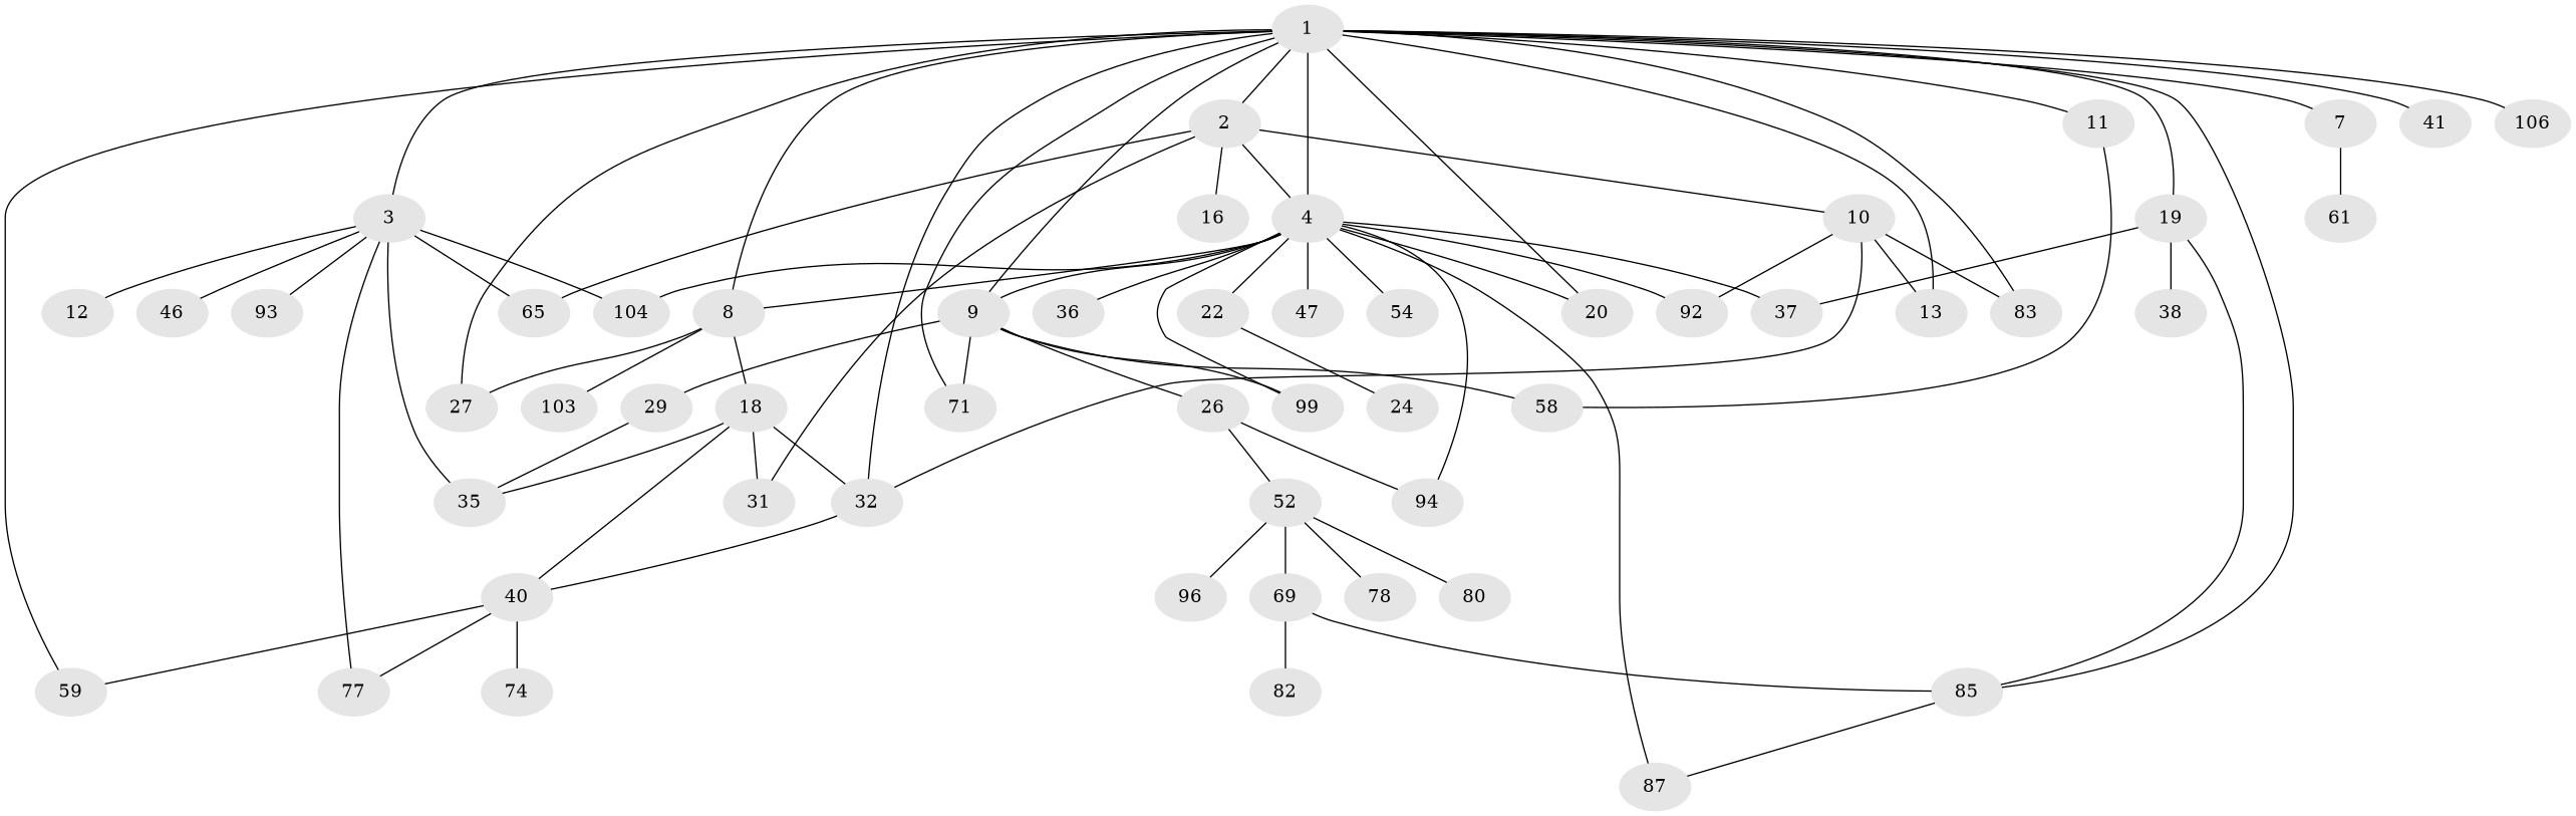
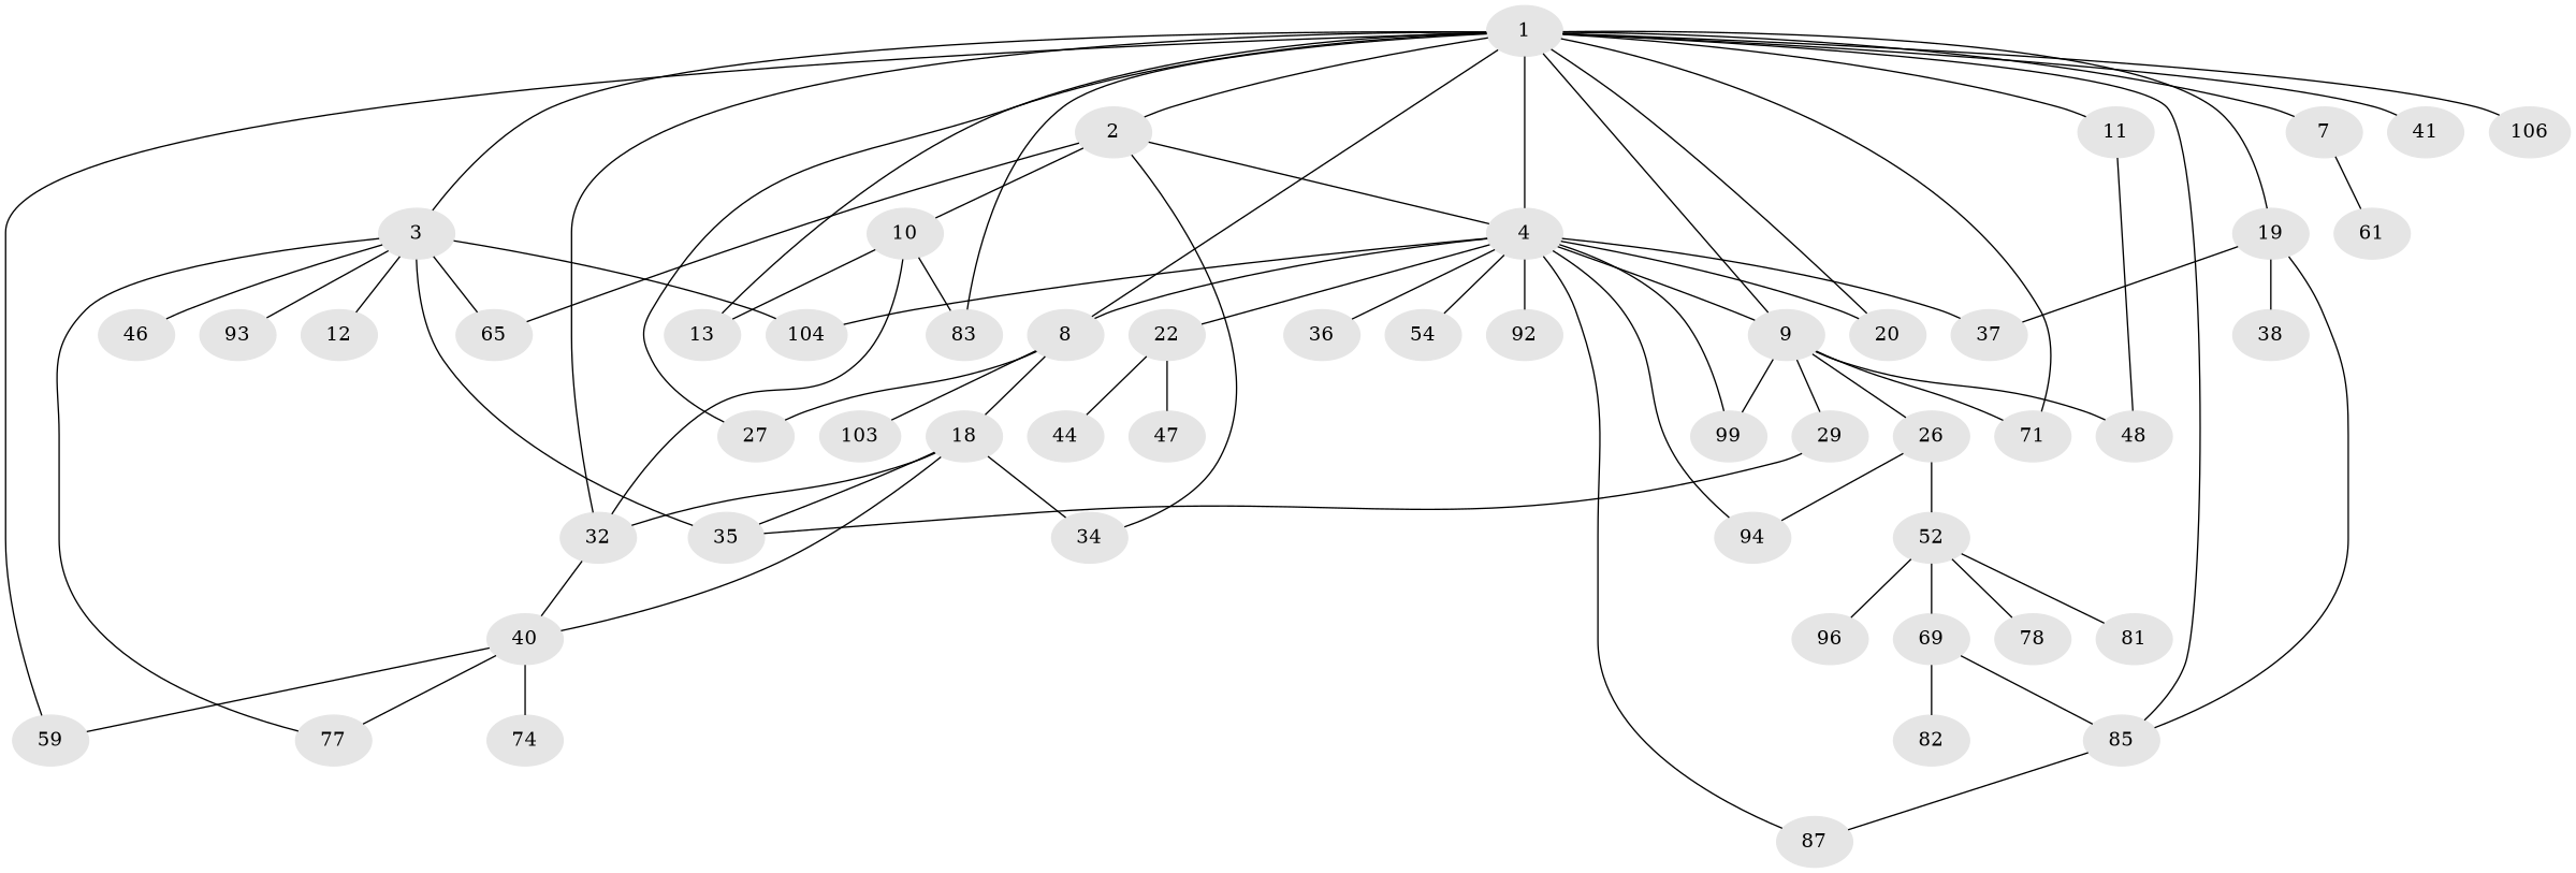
  graph {
    node [color=gray90 style=filled]
    1 [super="+6"]
    2
    3 [super="+45+34+21+25"]
    4 [super="+5+33+28"]
    7 [super="+86"]
    8 [super="+15"]
    9 [super="+30+72"]
    11
    13 [super="+51"]
    19 [super="+49"]
    20 [super="+55"]
    27 [super="+64"]
    32 [super="+67"]
    41
    59
    71
    83
    85
    106
    10 [super="+44+81"]
-   16
-   31
+   31 [label=34]
    65
    12
    46 [super="+100"]
    77
    93
    104 [super="+109"]
    35 [super="+73"]
    22
    36
    37 [super="+90+56+63"]
    47 [super="+57"]
    54 [super="+62"]
    87
    92
    94
    99
    n39 [label=61]
    18 [super="+39"]
    103
    29 [super="+43"]
    26 [super="+50"]
-   48 [label=58]
+   48
    38 [super="+88"]
    40 [super="+75+105+107+95"]
-   24
+   24 [label=44]
    52 [super="+53"]
    74
    69 [super="+84"]
    78
-   80
+   80 [label=81]
    96
    82
    1 -- 2
    1 -- 3 [weight=2]
    1 -- 4
    1 -- 7
    1 -- 8
    1 -- 9
    1 -- 11
    1 -- 13
    1 -- 19
    1 -- 20
    1 -- 27
    1 -- 32
    1 -- 41
    1 -- 59
    1 -- 71
    1 -- 83
    1 -- 85
    1 -- 106
    2 -- 4
    2 -- 10
-   2 -- 16
    2 -- 31
    2 -- 65
    3 -- 65
    3 -- 12
    3 -- 46
    3 -- 77
    3 -- 93
    3 -- 104
    3 -- 35 [weight=2]
    4 -- 8
    4 -- 9
    4 -- 20
    4 -- 104
    4 -- 22
    4 -- 36
    4 -- 37
-   4 -- 47
+   22 -- 47
    4 -- 54
    4 -- 87
    4 -- 92
    4 -- 94
    4 -- 99
    7 -- n39
    8 -- 27
    8 -- 18
    8 -- 103
    9 -- 71
    9 -- 99
    9 -- 29
    9 -- 26
    9 -- 48
    11 -- 48
    19 -- 85
    19 -- 37
    19 -- 38
    32 -- 40
    85 -- 87
    10 -- 13
    10 -- 32
    10 -- 83
-   10 -- 92
    22 -- 24
    18 -- 32
    18 -- 31
    18 -- 35
    18 -- 40
    29 -- 35
    26 -- 94
    26 -- 52
    40 -- 59
    40 -- 77
    40 -- 74
    52 -- 69
    52 -- 78
    52 -- 80
    52 -- 96
    69 -- 85
    69 -- 82
  }
